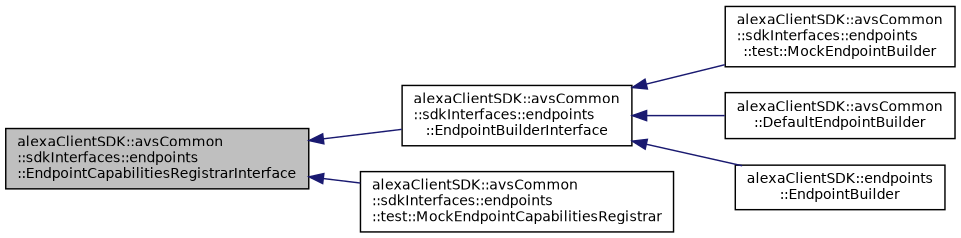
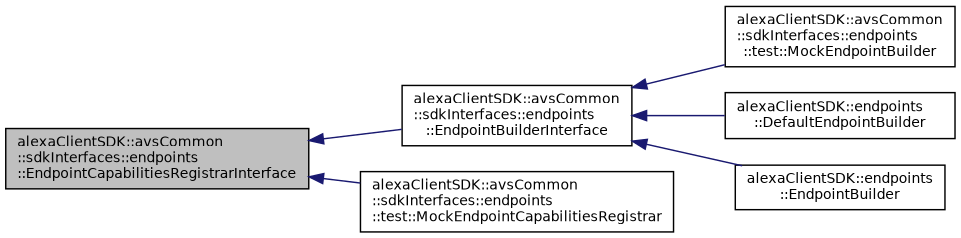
  digraph {
    rankdir=LR
    node [color=black fillcolor=white fontname=Helvetica fontsize=10 shape=record style=filled]
    edge [color=midnightblue dir=back fontname=Helvetica fontsize=10 labelfontname=Helvetica labelfontsize=10 style=solid]
    n1 [fillcolor=grey75 fontcolor=black height=0.2 label="alexaClientSDK::avsCommon\l::sdkInterfaces::endpoints\l::EndpointCapabilitiesRegistrarInterface" width=0.4]
    n2 [height=0.2 label="alexaClientSDK::avsCommon\l::sdkInterfaces::endpoints\l::EndpointBuilderInterface" width=0.4]
    n3 [height=0.2 label="alexaClientSDK::avsCommon\l::sdkInterfaces::endpoints\l::test::MockEndpointCapabilitiesRegistrar" width=0.4]
    n4 [height=0.2 label="alexaClientSDK::avsCommon\l::sdkInterfaces::endpoints\l::test::MockEndpointBuilder" width=0.4]
-   n5 [height=0.2 label="alexaClientSDK::avsCommon\l::DefaultEndpointBuilder" width=0.4]
+   n5 [height=0.2 label="alexaClientSDK::endpoints\l::DefaultEndpointBuilder" width=0.4]
    n6 [height=0.2 label="alexaClientSDK::endpoints\l::EndpointBuilder" width=0.4]
    n1 -> n2
    n1 -> n3
    n2 -> n4
    n2 -> n5
    n2 -> n6
  }
